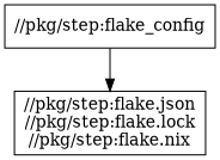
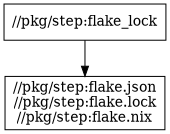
  digraph {
    node [shape=box]
-   "//pkg/step:flake_config"
+   "//pkg/step:flake_config" [label="//pkg/step:flake_lock"]
    "//pkg/step:flake.json\n//pkg/step:flake.lock\n//pkg/step:flake.nix"
    "//pkg/step:flake_config" -> "//pkg/step:flake.json\n//pkg/step:flake.lock\n//pkg/step:flake.nix"
  }
